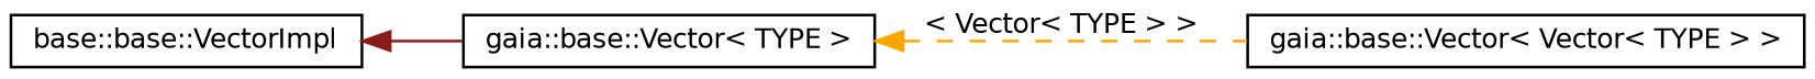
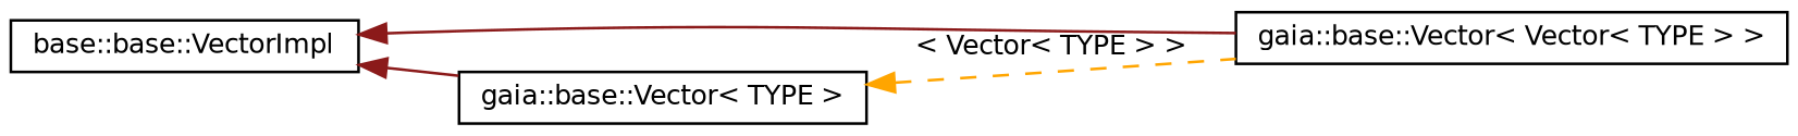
  digraph {
    rankdir=LR
    node [color=black fillcolor=white fontname=Helvetica fontsize=10 shape=record style=filled]
    edge [color=firebrick4 dir=back fontname=Helvetica fontsize=10 labelfontname=Helvetica labelfontsize=10 style=solid]
    n1 [height=0.2 label="gaia::base::Vector\< Vector\< TYPE \> \>" width=0.4]
    n2 [height=0.2 label="base::base::VectorImpl" width=0.4]
    n3 [height=0.2 label="gaia::base::Vector\< TYPE \>" width=0.4]
+   n2 -> n1
    n2 -> n3
    n3 -> n1 [color=orange label="\< Vector\< TYPE \> \>" style=dashed]
  }
